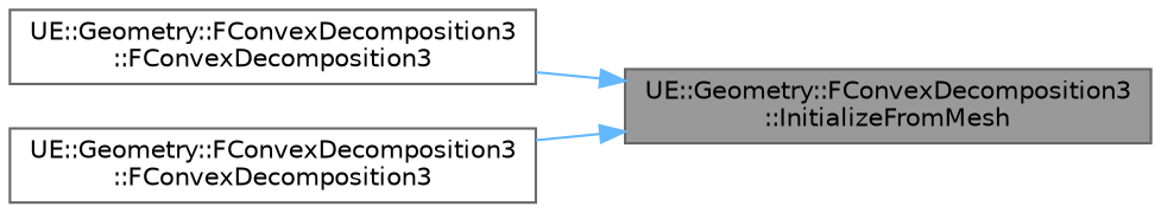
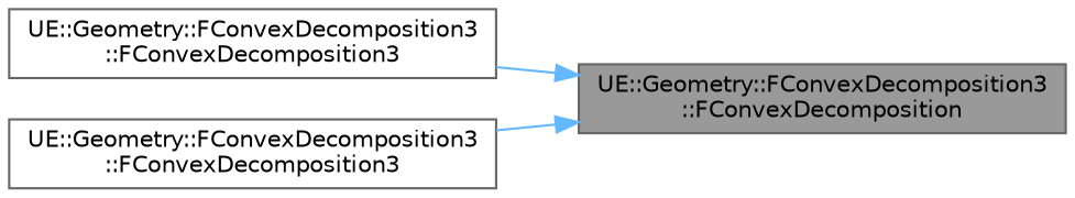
  digraph {
    rankdir=RL
    node [color=grey40 fillcolor=white fontname=Helvetica fontsize=10 shape=box style=filled]
    edge [color=steelblue1 dir=back fontname=Helvetica fontsize=10 labelfontname=Helvetica labelfontsize=10 style=solid]
-   n1 [color=gray40 fillcolor=grey60 fontcolor=black height=0.2 label="UE::Geometry::FConvexDecomposition3\l::InitializeFromMesh" width=0.4]
+   n1 [color=gray40 fillcolor=grey60 fontcolor=black height=0.2 label="UE::Geometry::FConvexDecomposition3\l::FConvexDecomposition" width=0.4]
    n2 [height=0.2 label="UE::Geometry::FConvexDecomposition3\l::FConvexDecomposition3" width=0.4]
    n3 [height=0.2 label="UE::Geometry::FConvexDecomposition3\l::FConvexDecomposition3" width=0.4]
    n1 -> n2
    n1 -> n3
  }
